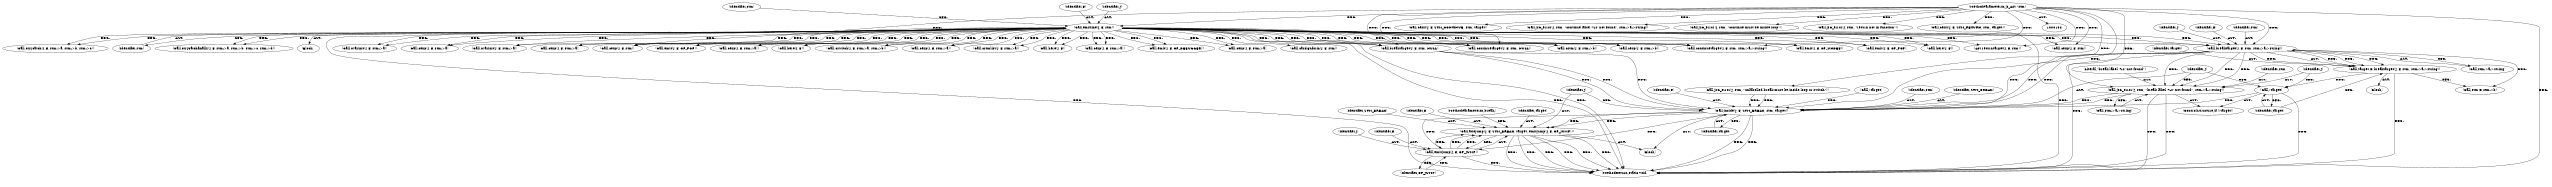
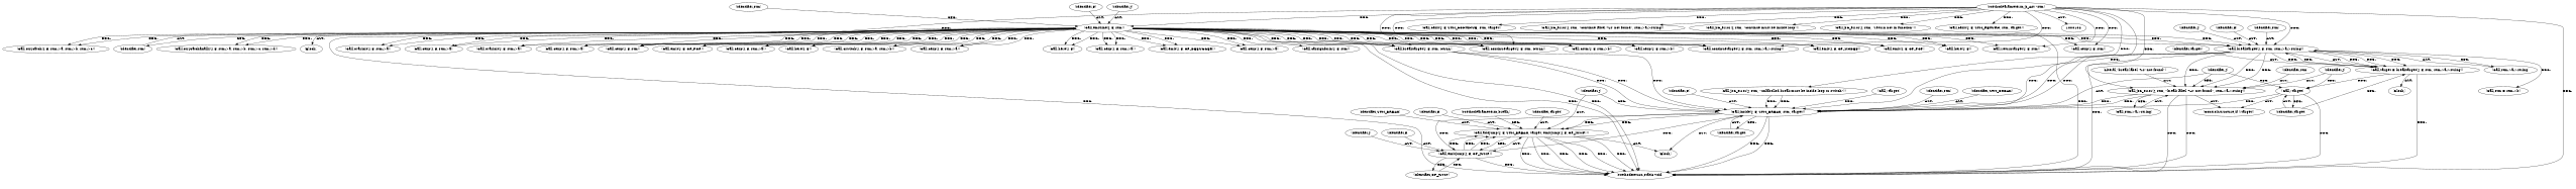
  digraph {
    n1 [label="(Call,breaktarget(J, F, stm, stm->a->string))"]
    n2 [label="(Call,target = breaktarget(J, F, stm, stm->a->string))"]
    n3 [label="(Call,inside(J, F, STM_BREAK, stm, target))"]
    n4 [label="(Call,jsC_error(J, stm, \"break label '%s' not found\", stm->a->string))"]
    n5 [label="(Call,stm->a->string)"]
    n6 [label="(MethodReturn,static void)"]
    n7 [label="(Call,stm = stm->b)"]
    n8 [label="(Call,!target)"]
    n9 [label="(Block,)"]
    n10 [label="(Call,addjump(J, F, STM_BREAK, target, emitjump(J, F, OP_JUMP)))"]
    n11 [label="(Call,emitjump(J, F, OP_JUMP))"]
    n12 [label="(Identifier,target)"]
    n13 [label="(Block,)"]
    n14 [label="(ControlStructure,if (!target))"]
    n15 [label="(Call,stm->a->string)"]
    n16 [label="(Call,emitline(J, F, stm))"]
    n17 [label="(Call,continuetarget(J, F, stm, NULL))"]
    n18 [label="(Call,cstm(J, F, stm->b))"]
    n19 [label="(Call,cexp(J, F, stm->b))"]
    n20 [label="(Call,cswitch(J, F, stm->a, stm->b))"]
    n21 [label="(Call,continuetarget(J, F, stm, stm->a->string))"]
    n22 [label="(Call,emit(J, F, OP_UNDEF))"]
-   n23 [label="(Ast,returntarget(J, F, stm))"]
+   n23 [label="(Call,returntarget(J, F, stm))"]
    n24 [label="(Call,cexp(J, F, stm))"]
    n25 [label="(Call,emit(J, F, OP_POP))"]
    n26 [label="(Call,here(J, F))"]
    n27 [label="(Call,ctrycatch(J, F, stm->a, stm->b, stm->c))"]
    n28 [label="(Identifier,stm)"]
    n29 [label="(Call,ctrycatchfinally(J, F, stm->a, stm->b, stm->c, stm->d))"]
    n30 [label="(Block,)"]
    n31 [label="(Call,cvarinit(J, F, stm->a))"]
    n32 [label="(Call,cexp(J, F, stm->a))"]
    n33 [label="(Call,cvarinit(J, F, stm->a))"]
    n34 [label="(Call,cexp(J, F, stm->a))"]
    n35 [label="(Call,cexp(J, F, stm))"]
    n36 [label="(Call,breaktarget(J, F, stm, NULL))"]
    n37 [label="(Call,emit(J, F, OP_POP))"]
    n38 [label="(Call,cexp(J, F, stm->a))"]
    n39 [label="(Call,here(J, F))"]
    n40 [label="(Call,cexp(J, F, stm->a))"]
-   n41 [label="(Call,cstmlist(J, F, stm->a))"]
    n42 [label="(Call,here(J, F))"]
    n43 [label="(Call,cexp(J, F, stm->a))"]
    n44 [label="(Call,emit(J, F, OP_DEBUGGER))"]
    n45 [label="(Call,cexp(J, F, stm->a))"]
    n46 [label="(Call,cassignforin(J, F, stm))"]
    n47 [label="(MethodParameterIn,js_Ast *stm)"]
    n48 [label="(Call,cexit(J, F, STM_CONTINUE, stm, target))"]
    n49 [label="(Call,jsC_error(J, stm, \"continue label '%s' not found\", stm->a->string))"]
    n50 [label="(Call,jsC_error(J, stm, \"continue must be inside loop\"))"]
    n51 [label="(Call,jsC_error(J, stm, \"return not in function\"))"]
    n52 [label="(Call,cexit(J, F, STM_RETURN, stm, target))"]
    n53 [label="(Call,jsC_error(J, stm, \"unlabelled break must be inside loop or switch\"))"]
    1000102
    n55 [label="(Identifier,target)"]
    n56 [label="(Identifier,OP_JUMP)"]
    n57 [label="(Identifier,STM_BREAK)"]
    n58 [label="(Identifier,F)"]
    n59 [label="(Identifier,F)"]
    n60 [label="(Identifier,F)"]
    n61 [label="(Identifier,J)"]
    n62 [label="(Identifier,J)"]
    n63 [label="(Identifier,F)"]
    n64 [label="(Identifier,J)"]
    n65 [label="(Identifier,target)"]
    n66 [label="(Identifier,stm)"]
    n67 [label="(Identifier,J)"]
    n68 [label="(Identifier,F)"]
    n69 [label="(Identifier,target)"]
    n70 [label="(Identifier,J)"]
    n71 [label="(Identifier,stm)"]
    n72 [label="(Call,!target)"]
    n73 [label="(Identifier,stm)"]
    n74 [label="(Identifier,STM_BREAK)"]
    n75 [label="(Literal,\"break label '%s' not found\")"]
    n76 [label="(Identifier,stm)"]
    n77 [label="(MethodParameterIn,break;)"]
    n78 [label="(Identifier,J)"]
    n1 -> n2 [label="AST: "]
    n1 -> n2 [label="DDG: "]
    n1 -> n2 [label="DDG: "]
    n1 -> n2 [label="DDG: "]
    n1 -> n2 [label="DDG: "]
    n1 -> n3 [label="DDG: "]
    n1 -> n3 [label="DDG: "]
    n1 -> n3 [label="DDG: "]
    n1 -> n4 [label="DDG: "]
    n1 -> n4 [label="DDG: "]
    n1 -> n4 [label="DDG: "]
    n1 -> n5 [label="CFG: "]
    n1 -> n6 [label="DDG: "]
    n1 -> n7 [label="DDG: "]
-   n2 -> n7 [label="CFG: "]
+   n2 -> n1 [label="CFG: "]
    n2 -> n6 [label="DDG: "]
    n2 -> n8 [label="DDG: "]
    n2 -> n9 [label="AST: "]
    n3 -> n6 [label="DDG: "]
    n3 -> n6 [label="DDG: "]
    n3 -> n10 [label="DDG: "]
    n3 -> n10 [label="DDG: "]
    n3 -> n11 [label="DDG: "]
    n3 -> n11 [label="DDG: "]
    n3 -> n12 [label="CFG: "]
    n3 -> n13 [label="AST: "]
    n4 -> n3 [label="DDG: "]
    n4 -> n3 [label="DDG: "]
    n4 -> n6 [label="DDG: "]
    n4 -> n6 [label="DDG: "]
    n4 -> n14 [label="AST: "]
    n4 -> n15 [label="CFG: "]
    n5 -> n1 [label="AST: "]
    n8 -> n3 [label="DDG: "]
    n8 -> n6 [label="DDG: "]
    n8 -> n14 [label="AST: "]
    n8 -> n55 [label="CFG: "]
    n10 -> n6 [label="DDG: "]
    n10 -> n6 [label="DDG: "]
    n10 -> n6 [label="DDG: "]
    n10 -> n6 [label="DDG: "]
    n10 -> n6 [label="DDG: "]
    n10 -> n6 [label="DDG: "]
    n10 -> n11 [label="CFG: "]
    n10 -> n13 [label="AST: "]
    n11 -> n6 [label="DDG: "]
    n11 -> n10 [label="AST: "]
    n11 -> n10 [label="DDG: "]
    n11 -> n10 [label="DDG: "]
    n11 -> n10 [label="DDG: "]
    n11 -> n56 [label="CFG: "]
    n12 -> n3 [label="AST: "]
    n15 -> n4 [label="AST: "]
    n16 -> n1 [label="DDG: "]
    n16 -> n1 [label="DDG: "]
    n16 -> n1 [label="DDG: "]
    n16 -> n6 [label="DDG: "]
    n16 -> n6 [label="DDG: "]
    n16 -> n6 [label="DDG: "]
    n16 -> n6 [label="DDG: "]
    n16 -> n17 [label="DDG: "]
    n16 -> n17 [label="DDG: "]
    n16 -> n17 [label="DDG: "]
    n16 -> n18 [label="DDG: "]
    n16 -> n18 [label="DDG: "]
    n16 -> n19 [label="DDG: "]
    n16 -> n19 [label="DDG: "]
    n16 -> n20 [label="DDG: "]
    n16 -> n20 [label="DDG: "]
    n16 -> n21 [label="DDG: "]
    n16 -> n21 [label="DDG: "]
    n16 -> n21 [label="DDG: "]
    n16 -> n22 [label="DDG: "]
    n16 -> n22 [label="DDG: "]
    n16 -> n23 [label="DDG: "]
    n16 -> n24 [label="DDG: "]
    n16 -> n25 [label="DDG: "]
    n16 -> n25 [label="DDG: "]
    n16 -> n26 [label="DDG: "]
    n16 -> n26 [label="DDG: "]
    n16 -> n27 [label="DDG: "]
    n16 -> n27 [label="DDG: "]
    n16 -> n28 [label="CFG: "]
    n16 -> n29 [label="DDG: "]
    n16 -> n29 [label="DDG: "]
    n16 -> n30 [label="AST: "]
    n16 -> n31 [label="DDG: "]
    n16 -> n31 [label="DDG: "]
    n16 -> n32 [label="DDG: "]
    n16 -> n32 [label="DDG: "]
    n16 -> n33 [label="DDG: "]
    n16 -> n33 [label="DDG: "]
    n16 -> n34 [label="DDG: "]
    n16 -> n34 [label="DDG: "]
    n16 -> n35 [label="DDG: "]
    n16 -> n35 [label="DDG: "]
    n16 -> n35 [label="DDG: "]
    n16 -> n36 [label="DDG: "]
    n16 -> n36 [label="DDG: "]
    n16 -> n36 [label="DDG: "]
    n16 -> n37 [label="DDG: "]
    n16 -> n37 [label="DDG: "]
    n16 -> n38 [label="DDG: "]
    n16 -> n38 [label="DDG: "]
    n16 -> n39 [label="DDG: "]
    n16 -> n39 [label="DDG: "]
    n16 -> n40 [label="DDG: "]
    n16 -> n40 [label="DDG: "]
-   n16 -> n41 [label="DDG: "]
-   n16 -> n41 [label="DDG: "]
    n16 -> n42 [label="DDG: "]
    n16 -> n42 [label="DDG: "]
    n16 -> n43 [label="DDG: "]
    n16 -> n43 [label="DDG: "]
    n16 -> n44 [label="DDG: "]
    n16 -> n44 [label="DDG: "]
    n16 -> n45 [label="DDG: "]
    n16 -> n45 [label="DDG: "]
    n16 -> n46 [label="DDG: "]
    n28 -> n16 [label="AST: "]
    n36 -> n3 [label="DDG: "]
    n36 -> n3 [label="DDG: "]
    n36 -> n3 [label="DDG: "]
    n47 -> n1 [label="DDG: "]
    n47 -> n3 [label="DDG: "]
    n47 -> n4 [label="DDG: "]
    n47 -> n6 [label="DDG: "]
    n47 -> n16 [label="DDG: "]
    n47 -> n17 [label="DDG: "]
    n47 -> n21 [label="DDG: "]
    n47 -> n23 [label="DDG: "]
    n47 -> n24 [label="DDG: "]
    n47 -> n35 [label="DDG: "]
    n47 -> n36 [label="DDG: "]
    n47 -> n48 [label="DDG: "]
    n47 -> n49 [label="DDG: "]
    n47 -> n50 [label="DDG: "]
    n47 -> n51 [label="DDG: "]
    n47 -> n52 [label="DDG: "]
    n47 -> n53 [label="DDG: "]
    n47 -> 1000102 [label="AST: "]
    n53 -> n3 [label="DDG: "]
    n53 -> n3 [label="DDG: "]
    n55 -> n2 [label="CFG: "]
    n55 -> n8 [label="AST: "]
    n56 -> n11 [label="CFG: "]
    n57 -> n10 [label="AST: "]
    n58 -> n3 [label="AST: "]
    n59 -> n1 [label="AST: "]
    n60 -> n11 [label="AST: "]
    n61 -> n4 [label="AST: "]
    n61 -> n8 [label="CFG: "]
    n62 -> n11 [label="AST: "]
    n63 -> n16 [label="AST: "]
    n64 -> n16 [label="AST: "]
    n65 -> n10 [label="AST: "]
    n66 -> n4 [label="AST: "]
    n67 -> n3 [label="CFG: "]
    n67 -> n10 [label="AST: "]
    n68 -> n10 [label="AST: "]
    n69 -> n2 [label="AST: "]
    n70 -> n3 [label="AST: "]
    n70 -> n4 [label="CFG: "]
    n70 -> n8 [label="CFG: "]
    n71 -> n16 [label="CFG: "]
    n72 -> n3 [label="DDG: "]
    n73 -> n3 [label="AST: "]
    n74 -> n3 [label="AST: "]
    n75 -> n4 [label="AST: "]
    n76 -> n1 [label="AST: "]
    n77 -> n10 [label="CFG: "]
    n78 -> n1 [label="AST: "]
  }
